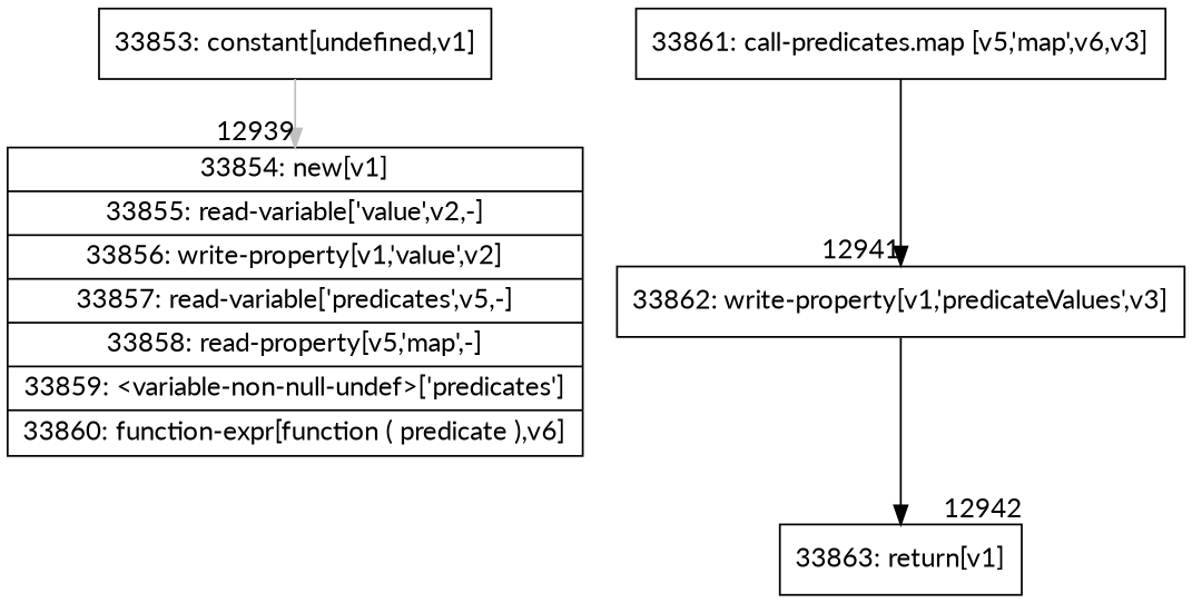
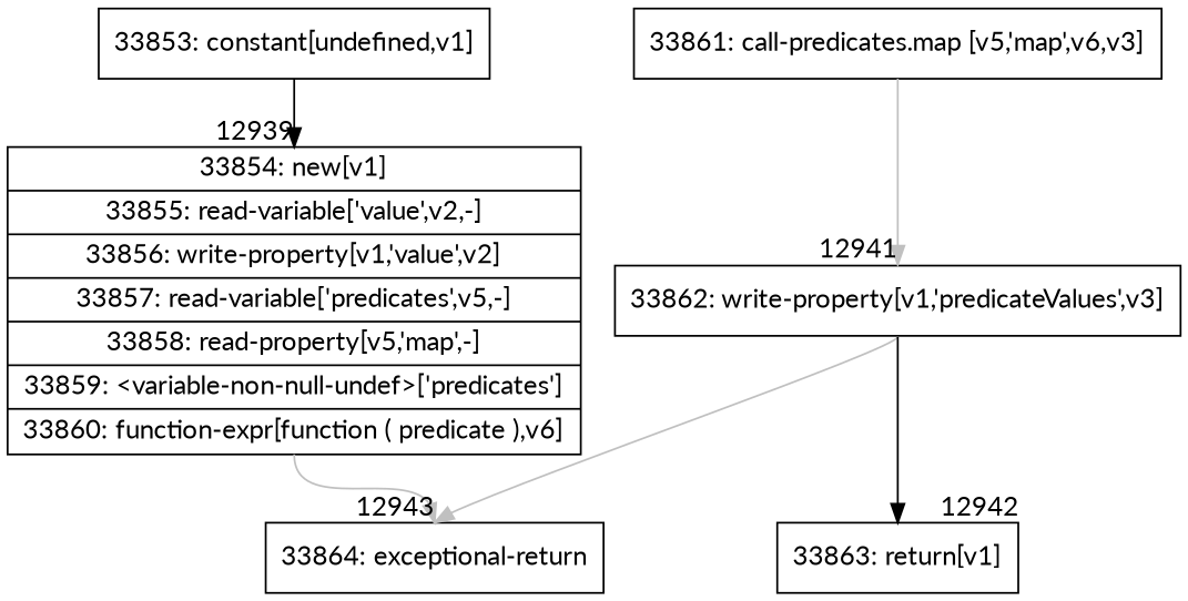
  digraph {
    fontname=Lato
    rankdir=TD
    node [fontname=Lato shape=record]
    edge [fontname=Lato headport=n tailport=s]
    n1 [label="{33853: constant[undefined,v1]}"]
    n2 [label="{33854: new[v1]|33855: read-variable['value',v2,-]|33856: write-property[v1,'value',v2]|33857: read-variable['predicates',v5,-]|33858: read-property[v5,'map',-]|33859: \<variable-non-null-undef\>['predicates']|33860: function-expr[function ( predicate ),v6]}"]
+   n3 [label="{33864: exceptional-return}"]
    n4 [label="{33861: call-predicates.map [v5,'map',v6,v3]}"]
    n5 [label="{33862: write-property[v1,'predicateValues',v3]}"]
    n6 [label="{33863: return[v1]}"]
-   n1 -> n2 [headlabel="      12939" color=gray]
-   n4 -> n5 [headlabel="      12941"]
+   n1 -> n2 [headlabel="      12939"]
+   n2 -> n3 [color=gray headlabel="      12943"]
+   n4 -> n5 [headlabel="      12941" color=gray]
+   n5 -> n3 [color=gray]
    n5 -> n6 [headlabel="      12942"]
  }
